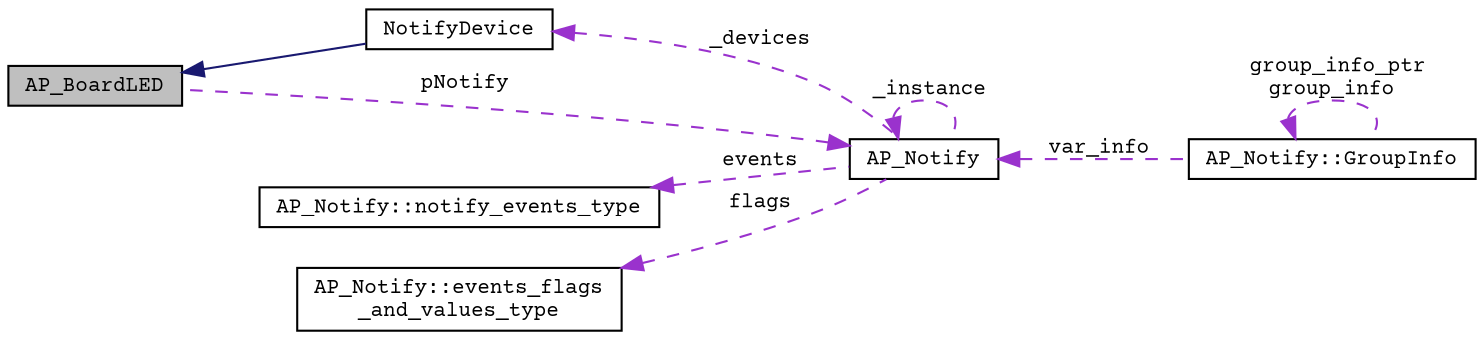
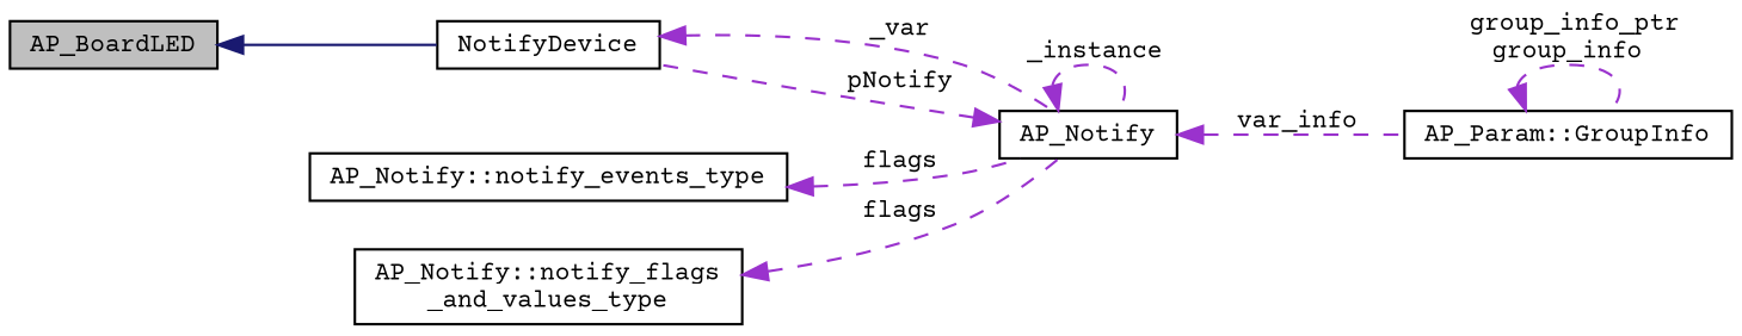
  digraph {
    fontname="Courier Prime"
    rankdir=LR
    node [color=black fillcolor=white fontname="Courier Prime" fontsize=10 shape=record style=filled]
    edge [color=darkorchid3 dir=back fontname="Courier Prime" fontsize=10 labelfontname=Helvetica labelfontsize=10 style=dashed]
    n1 [fillcolor=grey75 fontcolor=black height=0.2 label=AP_BoardLED width=0.4]
    n2 [height=0.2 label=NotifyDevice width=0.4]
    n3 [height=0.2 label=AP_Notify width=0.4]
-   n4 [height=0.2 label="AP_Notify::GroupInfo" width=0.4]
+   n4 [height=0.2 label="AP_Param::GroupInfo" width=0.4]
    n5 [height=0.2 label="AP_Notify::notify_events_type" width=0.4]
-   n6 [height=0.2 label="AP_Notify::events_flags\l_and_values_type" width=0.4]
+   n6 [height=0.2 label="AP_Notify::notify_flags\l_and_values_type" width=0.4]
    n1 -> n2 [color=midnightblue style=solid]
-   n2 -> n3 [label=" _devices"]
-   n3 -> n1 [label=" pNotify"]
+   n2 -> n3 [label=" _var"]
+   n3 -> n2 [label=" pNotify"]
    n3 -> n3 [label=" _instance"]
    n3 -> n4 [label=" var_info"]
    n4 -> n4 [label=" group_info_ptr\ngroup_info"]
-   n5 -> n3 [label=" events"]
+   n5 -> n3 [label=" flags"]
    n6 -> n3 [label=" flags"]
  }
